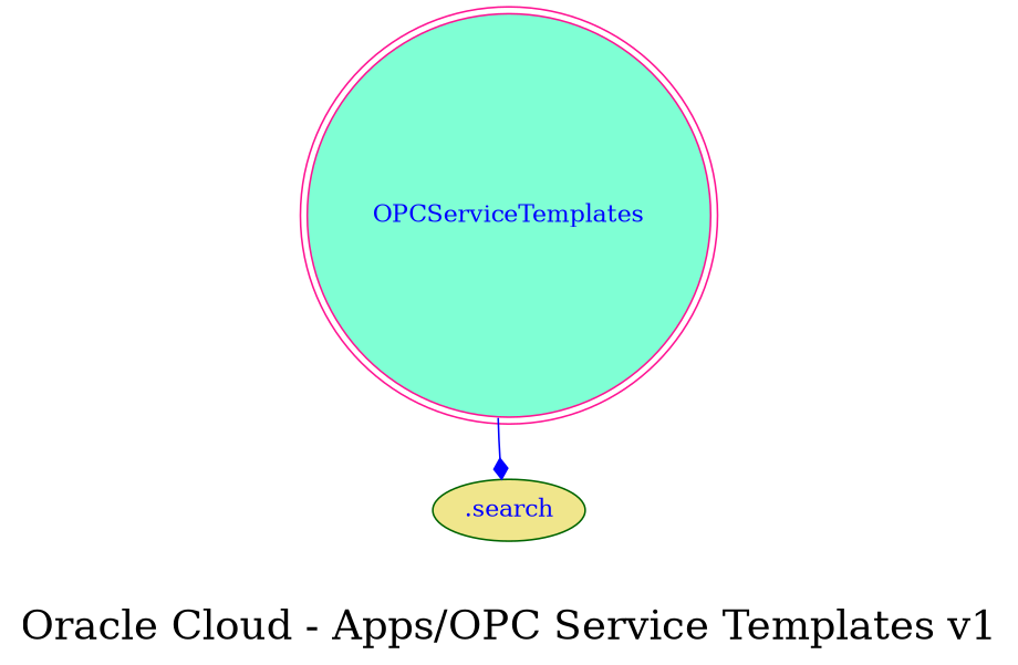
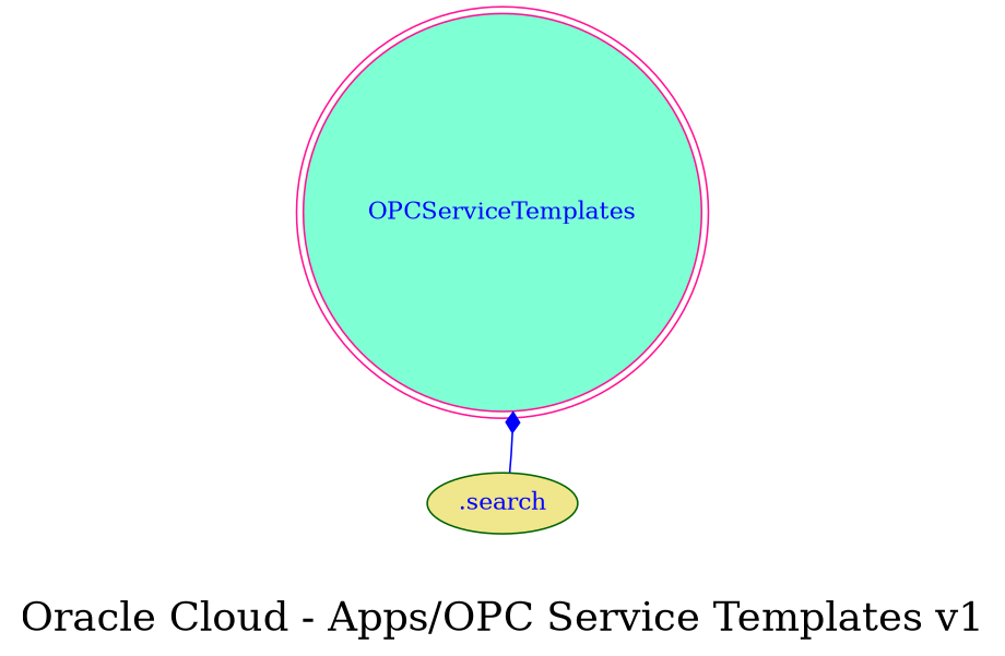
  digraph {
    fontsize=24
    label="Oracle Cloud - Apps/OPC Service Templates v1"
    splines=true
    node [fontcolor=blue style=filled]
    OPCServiceTemplates [color=deeppink shape=doublecircle fillcolor=aquamarine]
    ".search" [color=darkgreen shape=ellipse fillcolor=khaki]
-   OPCServiceTemplates -> ".search" [arrowhead=diamond arrowtail=none color=blue fontcolor=blue]
+   ".search" -> OPCServiceTemplates [arrowhead=diamond arrowtail=none color=blue fontcolor=blue]
  }
